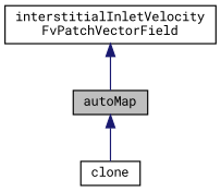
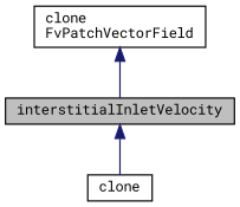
  digraph {
    fontname="Roboto Mono"
    rankdir=TB
    node [color=black fontname="Roboto Mono" fontsize=10 shape=record]
    edge [color=midnightblue dir=back fontname="Roboto Mono" fontsize=10 labelfontname=FreeSans labelfontsize=10 style=solid]
-   n1 [fillcolor=grey75 fontcolor=black height=0.2 label=autoMap style=filled width=0.4]
+   n1 [fillcolor=grey75 fontcolor=black height=0.2 label=interstitialInletVelocity style=filled width=0.4]
    n2 [height=0.2 label=clone width=0.4]
-   n3 [height=0.2 label="interstitialInletVelocity\lFvPatchVectorField" width=0.4]
+   n3 [height=0.2 label="clone\lFvPatchVectorField" width=0.4]
    n1 -> n2
    n3 -> n1
  }
